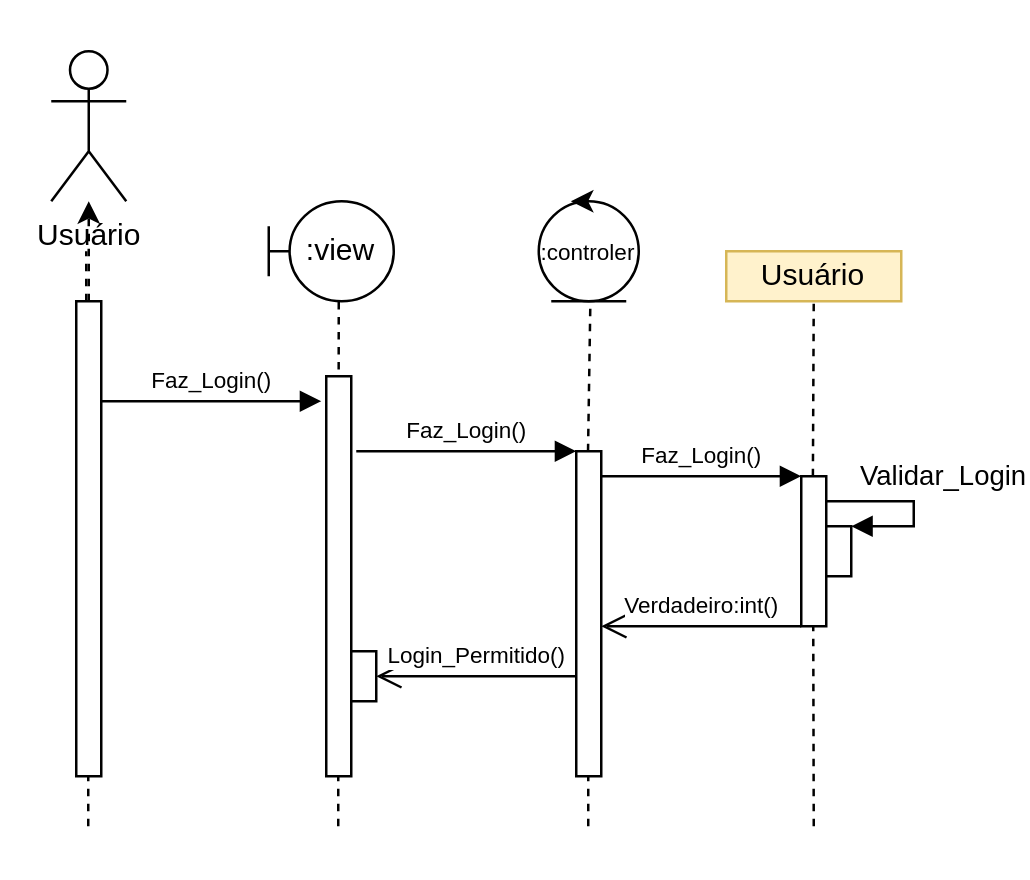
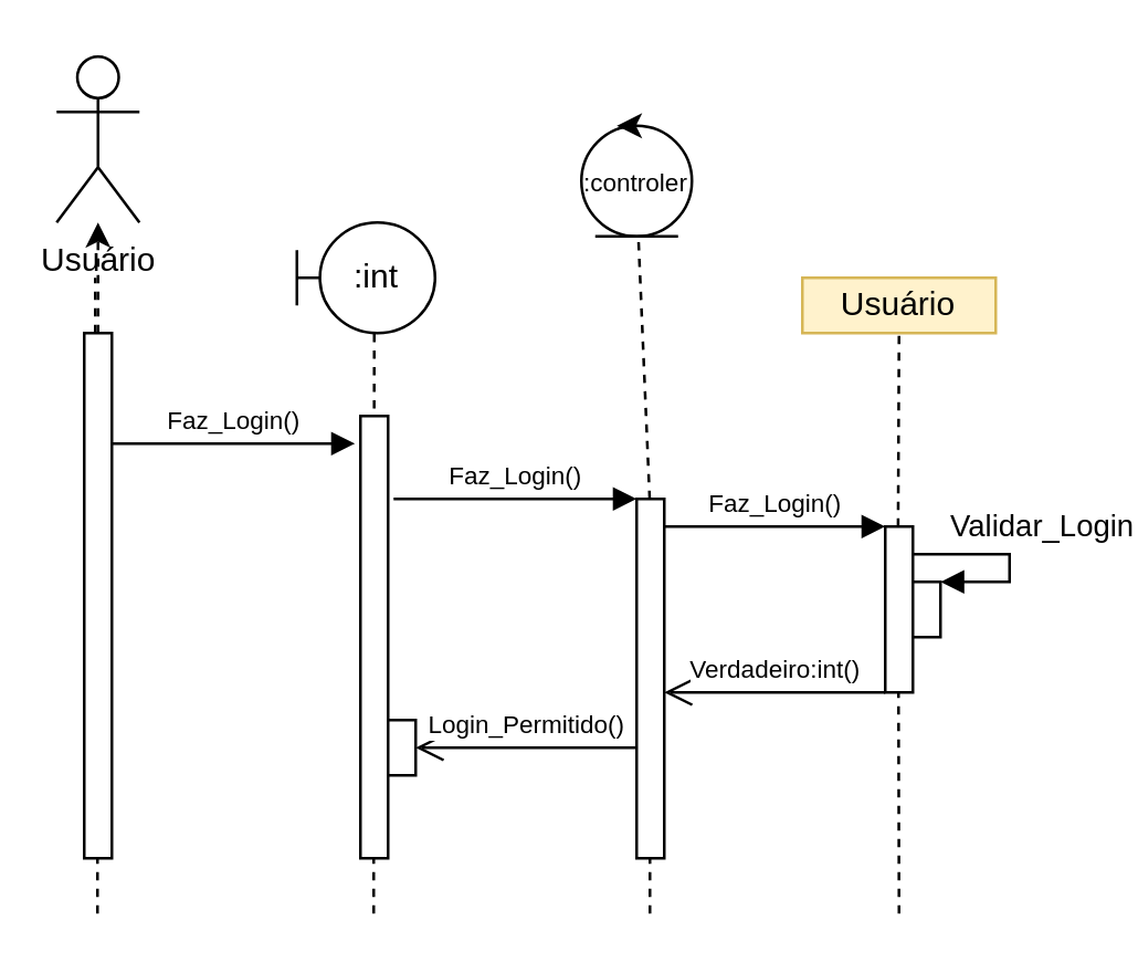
  <mxCell id="0" />
  <mxCell id="1" parent="0" />
  <mxCell id="2" value="" style="html=1;points=[];perimeter=orthogonalPerimeter;" parent="1" vertex="1"><mxGeometry x="130" y="150" width="10" height="160" as="geometry" /></mxCell>
  <mxCell id="3" value="" style="edgeStyle=orthogonalEdgeStyle;rounded=0;orthogonalLoop=1;jettySize=auto;html=1;dashed=1;align=center;" parent="1" source="4" target="5" edge="1"><mxGeometry relative="1" as="geometry" /></mxCell>
  <mxCell id="4" value="" style="html=1;points=[];perimeter=orthogonalPerimeter;align=center;" parent="1" vertex="1"><mxGeometry x="30" y="120" width="10" height="190" as="geometry" /></mxCell>
  <mxCell id="5" value="Usuário" style="shape=umlActor;verticalLabelPosition=bottom;verticalAlign=top;html=1;" parent="1" vertex="1"><mxGeometry x="20" y="20" width="30" height="60" as="geometry" /></mxCell>
  <mxCell id="6" value="" style="endArrow=none;html=1;dashed=1;" parent="1" edge="1"><mxGeometry width="50" height="50" relative="1" as="geometry"><mxPoint x="34" y="120" as="sourcePoint" /><mxPoint x="34" y="100" as="targetPoint" /></mxGeometry></mxCell>
  <mxCell id="7" value="" style="html=1;points=[];perimeter=orthogonalPerimeter;" parent="1" vertex="1"><mxGeometry x="230" y="180" width="10" height="130" as="geometry" /></mxCell>
  <mxCell id="8" value="" style="html=1;points=[];perimeter=orthogonalPerimeter;" parent="1" vertex="1"><mxGeometry x="320" y="190" width="10" height="60" as="geometry" /></mxCell>
  <mxCell id="9" value="&lt;font style=&quot;font-size: 9px&quot;&gt;Faz_Login()&lt;/font&gt;" style="html=1;verticalAlign=bottom;endArrow=block;" parent="1" edge="1"><mxGeometry width="80" relative="1" as="geometry"><mxPoint x="40" y="160" as="sourcePoint" /><mxPoint x="128" y="160" as="targetPoint" /></mxGeometry></mxCell>
  <mxCell id="10" value="&lt;font style=&quot;font-size: 9px&quot;&gt;Faz_Login()&lt;/font&gt;" style="html=1;verticalAlign=bottom;endArrow=block;" parent="1" edge="1"><mxGeometry width="80" relative="1" as="geometry"><mxPoint x="142" y="180" as="sourcePoint" /><mxPoint x="230" y="180" as="targetPoint" /></mxGeometry></mxCell>
  <mxCell id="11" value="" style="html=1;points=[];perimeter=orthogonalPerimeter;align=center;" parent="1" vertex="1"><mxGeometry x="140" y="260" width="10" height="20" as="geometry" /></mxCell>
  <mxCell id="12" value="&lt;font style=&quot;font-size: 9px&quot;&gt;Login_Permitido()&lt;/font&gt;" style="html=1;verticalAlign=bottom;endArrow=open;endSize=8;" parent="1" edge="1"><mxGeometry relative="1" as="geometry"><mxPoint x="230" y="270" as="sourcePoint" /><mxPoint x="150" y="270" as="targetPoint" /></mxGeometry></mxCell>
  <mxCell id="13" value="&lt;font style=&quot;font-size: 9px&quot;&gt;Faz_Login()&lt;/font&gt;" style="html=1;verticalAlign=bottom;endArrow=block;exitX=0.984;exitY=0.077;exitDx=0;exitDy=0;exitPerimeter=0;" parent="1" source="7" edge="1"><mxGeometry width="80" relative="1" as="geometry"><mxPoint x="250" y="190" as="sourcePoint" /><mxPoint x="320" y="190" as="targetPoint" /></mxGeometry></mxCell>
  <mxCell id="14" value="&lt;font style=&quot;font-size: 9px&quot;&gt;Verdadeiro:int()&lt;/font&gt;" style="html=1;verticalAlign=bottom;endArrow=open;endSize=8;" parent="1" edge="1"><mxGeometry relative="1" as="geometry"><mxPoint x="320" y="250" as="sourcePoint" /><mxPoint x="240" y="250" as="targetPoint" /></mxGeometry></mxCell>
  <mxCell id="15" value="" style="html=1;points=[];perimeter=orthogonalPerimeter;align=center;" parent="1" vertex="1"><mxGeometry x="330" y="210" width="10" height="20" as="geometry" /></mxCell>
  <mxCell id="16" value="Validar_Login" style="edgeStyle=orthogonalEdgeStyle;html=1;align=left;spacingLeft=2;endArrow=block;rounded=0;entryX=1;entryY=0;exitX=1;exitY=0.167;exitDx=0;exitDy=0;exitPerimeter=0;" parent="1" source="8" target="15" edge="1"><mxGeometry x="-0.714" y="10" relative="1" as="geometry"><mxPoint x="335" y="200" as="sourcePoint" /><Array as="points"><mxPoint x="365" y="200" /><mxPoint x="365" y="210" /></Array><mxPoint as="offset" /></mxGeometry></mxCell>
  <mxCell id="17" value="" style="endArrow=none;html=1;dashed=1;strokeWidth=1;exitX=0.497;exitY=-0.017;exitDx=0;exitDy=0;exitPerimeter=0;" parent="1" source="2" edge="1"><mxGeometry width="50" height="50" relative="1" as="geometry"><mxPoint x="134.86" y="120" as="sourcePoint" /><mxPoint x="135" y="120" as="targetPoint" /></mxGeometry></mxCell>
  <mxCell id="18" value="" style="endArrow=none;html=1;dashed=1;strokeWidth=1;entryX=0.516;entryY=1.021;entryDx=0;entryDy=0;entryPerimeter=0;" parent="1" target="25" edge="1"><mxGeometry width="50" height="50" relative="1" as="geometry"><mxPoint x="234.71" y="180" as="sourcePoint" /><mxPoint x="235" y="120" as="targetPoint" /></mxGeometry></mxCell>
  <mxCell id="19" value="" style="endArrow=none;html=1;dashed=1;strokeWidth=1;" parent="1" edge="1"><mxGeometry width="50" height="50" relative="1" as="geometry"><mxPoint x="324.66" y="190" as="sourcePoint" /><mxPoint x="325" y="120" as="targetPoint" /></mxGeometry></mxCell>
  <mxCell id="20" value="" style="endArrow=none;html=1;dashed=1;" parent="1" edge="1"><mxGeometry width="50" height="50" relative="1" as="geometry"><mxPoint x="34.8" y="330" as="sourcePoint" /><mxPoint x="34.8" y="310" as="targetPoint" /></mxGeometry></mxCell>
  <mxCell id="21" value="" style="endArrow=none;html=1;dashed=1;" parent="1" edge="1"><mxGeometry width="50" height="50" relative="1" as="geometry"><mxPoint x="134.8" y="330" as="sourcePoint" /><mxPoint x="134.8" y="310" as="targetPoint" /></mxGeometry></mxCell>
  <mxCell id="22" value="" style="endArrow=none;html=1;dashed=1;" parent="1" edge="1"><mxGeometry width="50" height="50" relative="1" as="geometry"><mxPoint x="234.8" y="330" as="sourcePoint" /><mxPoint x="234.8" y="310" as="targetPoint" /></mxGeometry></mxCell>
  <mxCell id="23" value="" style="endArrow=none;html=1;dashed=1;" parent="1" edge="1"><mxGeometry width="50" height="50" relative="1" as="geometry"><mxPoint x="325" y="330" as="sourcePoint" /><mxPoint x="324.8" y="250" as="targetPoint" /></mxGeometry></mxCell>
- <mxCell id="24" value=":view" style="shape=umlBoundary;whiteSpace=wrap;html=1;align=center;" parent="1" vertex="1"><mxGeometry x="107" y="80" width="50" height="40" as="geometry" /></mxCell>
- <mxCell id="25" value="&lt;font style=&quot;font-size: 9px&quot;&gt;:controler&lt;/font&gt;" style="ellipse;shape=umlEntity;whiteSpace=wrap;html=1;align=center;shadow=0;" parent="1" vertex="1"><mxGeometry x="215" y="80" width="40" height="40" as="geometry" /></mxCell>
+ <mxCell id="24" value=":int" style="shape=umlBoundary;whiteSpace=wrap;html=1;align=center;" parent="1" vertex="1"><mxGeometry x="107" y="80" width="50" height="40" as="geometry" /></mxCell>
+ <mxCell id="25" value="&lt;font style=&quot;font-size: 9px&quot;&gt;:controler&lt;/font&gt;" style="ellipse;shape=umlEntity;whiteSpace=wrap;html=1;align=center;shadow=0;" parent="1" vertex="1"><mxGeometry x="210" y="45" width="40" height="40" as="geometry" /></mxCell>
  <mxCell id="26" style="edgeStyle=orthogonalEdgeStyle;rounded=0;orthogonalLoop=1;jettySize=auto;html=1;exitX=0.5;exitY=0;exitDx=0;exitDy=0;entryX=0.321;entryY=-0.014;entryDx=0;entryDy=0;entryPerimeter=0;dashed=1;strokeWidth=1;align=center;" parent="1" source="25" target="25" edge="1"><mxGeometry relative="1" as="geometry" /></mxCell>
  <mxCell id="27" value="Usuário" style="rounded=0;whiteSpace=wrap;html=1;shadow=0;align=center;fillColor=#fff2cc;strokeColor=#d6b656;" parent="1" vertex="1"><mxGeometry x="290" y="100" width="70" height="20" as="geometry" /></mxCell>
